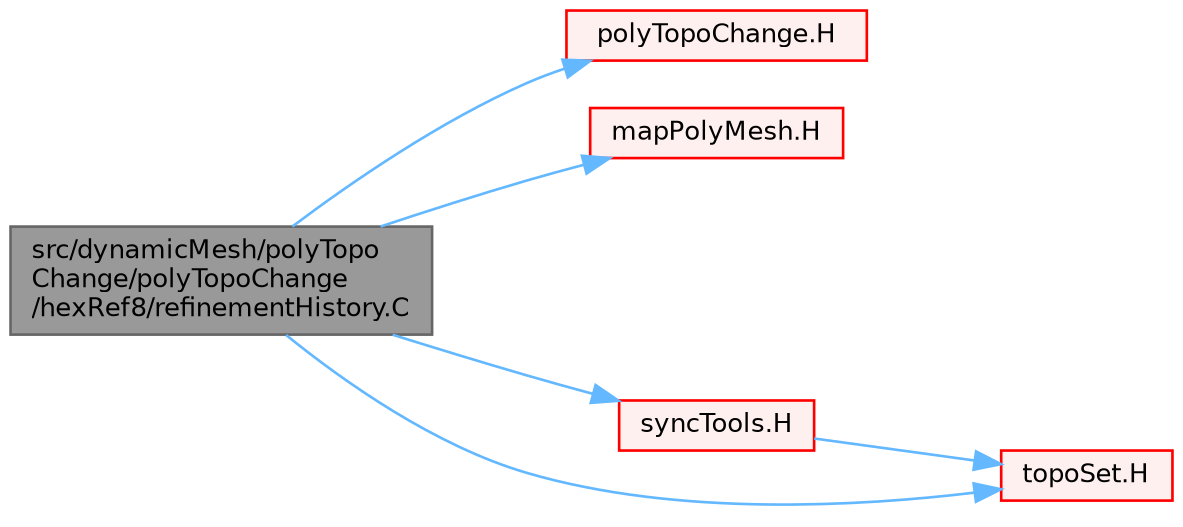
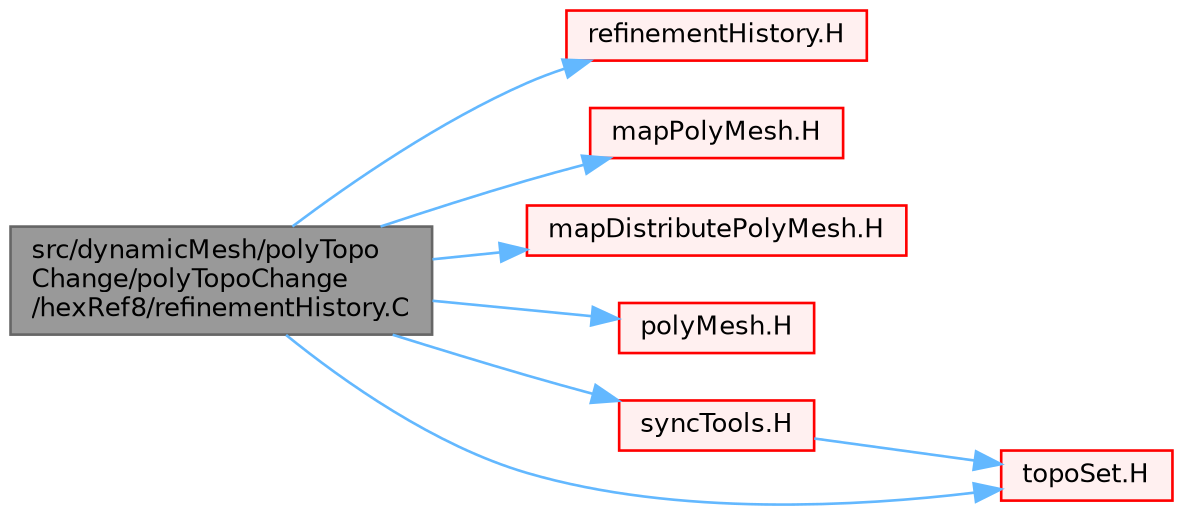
  digraph {
    rankdir=LR
    node [color=red fillcolor="#FFF0F0" fontname=Helvetica fontsize=10 shape=box style=filled]
    edge [color=steelblue1 fontname=Helvetica fontsize=10 labelfontname=Helvetica labelfontsize=10 style=solid]
    n1 [color=gray40 fillcolor=grey60 fontcolor=black height=0.2 label="src/dynamicMesh/polyTopo\lChange/polyTopoChange\l/hexRef8/refinementHistory.C" width=0.4]
-   n2 [height=0.2 label="polyTopoChange.H" width=0.4]
+   n2 [height=0.2 label="refinementHistory.H" width=0.4]
    n3 [height=0.2 label="mapPolyMesh.H" width=0.4]
+   n4 [height=0.2 label="mapDistributePolyMesh.H" width=0.4]
+   n5 [height=0.2 label="polyMesh.H" width=0.4]
    n6 [height=0.2 label="syncTools.H" width=0.4]
    n7 [height=0.2 label="topoSet.H" width=0.4]
    n1 -> n2
    n1 -> n3
+   n1 -> n4
+   n1 -> n5
    n1 -> n6
    n1 -> n7
    n6 -> n7
  }
